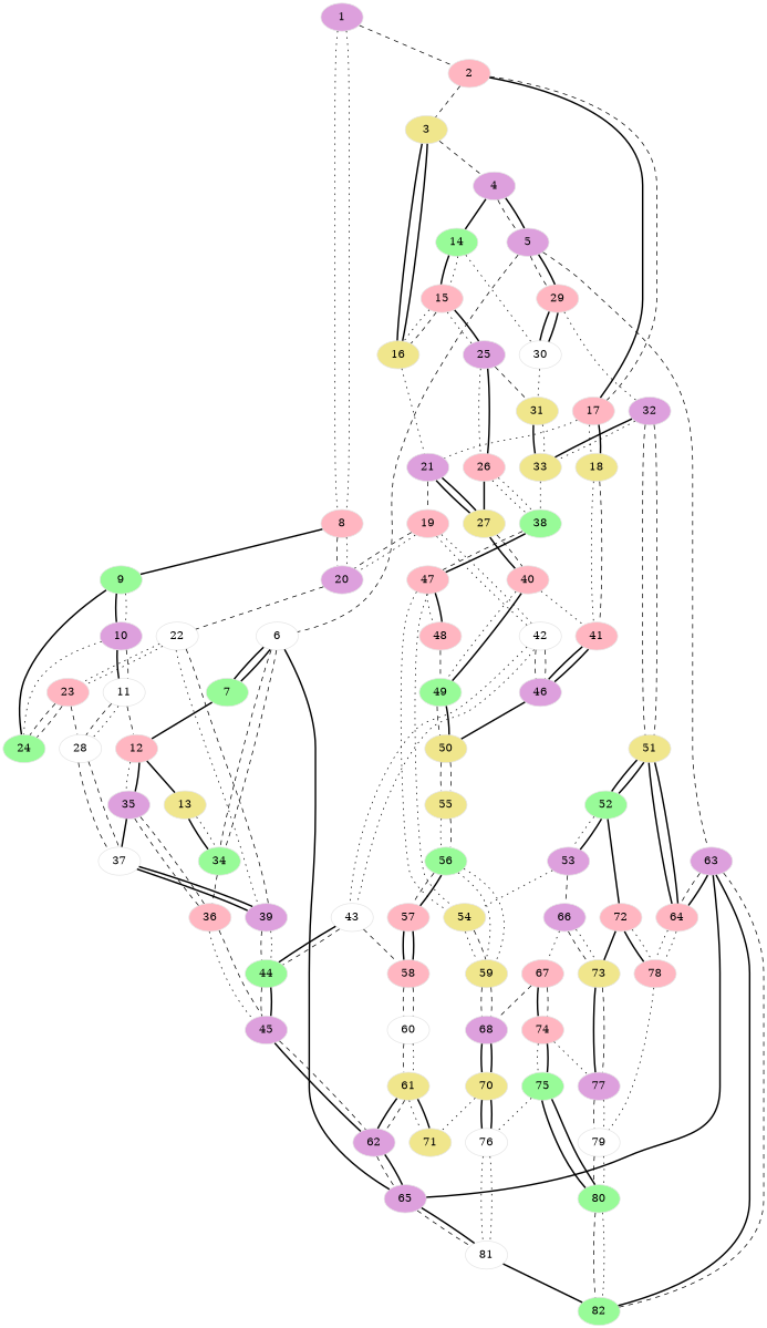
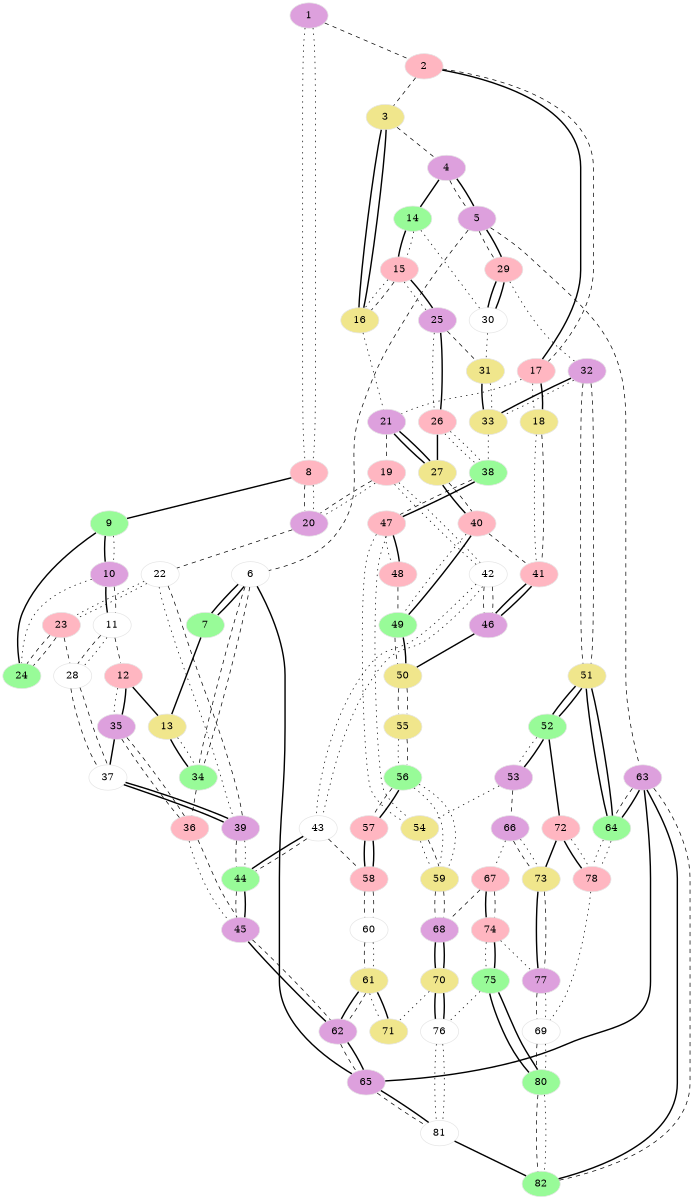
  graph {
    node [color=gray90 fillcolor=lightpink style=filled]
    edge [style=bold]
    1 [fillcolor=plum]
    2
    8
    3 [fillcolor=khaki]
    17
    9 [fillcolor=palegreen]
    20 [fillcolor=plum]
    4 [fillcolor=plum]
    16 [fillcolor=khaki]
    21 [fillcolor=plum]
    18 [fillcolor=khaki]
    5 [fillcolor=plum]
    14 [fillcolor=palegreen]
    6 [fillcolor=white]
    29
    63 [fillcolor=plum]
    15
    30 [fillcolor=white]
    7 [fillcolor=palegreen]
    34 [fillcolor=palegreen]
    65 [fillcolor=plum]
    32 [fillcolor=plum]
-   64
+   64 [fillcolor=palegreen]
    82 [fillcolor=palegreen]
    13 [fillcolor=khaki]
    36
    81 [fillcolor=white]
    10 [fillcolor=plum]
    24 [fillcolor=palegreen]
    22 [fillcolor=white]
    11 [fillcolor=white]
    12
    28 [fillcolor=white]
    35 [fillcolor=plum]
    37 [fillcolor=white]
    25 [fillcolor=plum]
    31 [fillcolor=khaki]
    26
    19
    27 [fillcolor=khaki]
    41
    42 [fillcolor=white]
    46 [fillcolor=plum]
    43 [fillcolor=white]
    23
    39 [fillcolor=plum]
    40
    44 [fillcolor=palegreen]
    38 [fillcolor=palegreen]
    33 [fillcolor=khaki]
    47
    49 [fillcolor=palegreen]
    51 [fillcolor=khaki]
    52 [fillcolor=palegreen]
    45 [fillcolor=plum]
    62 [fillcolor=plum]
    48
    54 [fillcolor=khaki]
    50 [fillcolor=khaki]
    58
    60 [fillcolor=white]
    55 [fillcolor=khaki]
    59 [fillcolor=khaki]
    56 [fillcolor=palegreen]
    53 [fillcolor=plum]
    72
    78
    66 [fillcolor=plum]
    73 [fillcolor=khaki]
    67
    68 [fillcolor=plum]
    57
    61 [fillcolor=khaki]
    70 [fillcolor=khaki]
    71 [fillcolor=khaki]
-   79 [fillcolor=white]
+   79 [fillcolor=white label=69]
    74
    77 [fillcolor=plum]
    75 [fillcolor=palegreen]
    76 [fillcolor=white]
    80 [fillcolor=palegreen]
    1 -- 2 [style=dashed]
    1 -- 8 [style=dotted]
    1 -- 8 [style=dotted]
    2 -- 3 [style=dashed]
    2 -- 17
    2 -- 17 [style=dashed]
    8 -- 9
    8 -- 20 [style=dashed]
    8 -- 20 [style=dotted]
    3 -- 4 [style=dashed]
    3 -- 16
    3 -- 16
    17 -- 21 [style=dotted]
    17 -- 18 [style=dotted]
    17 -- 18
    9 -- 10
    9 -- 10 [style=dotted]
    9 -- 24
    20 -- 22 [style=dashed]
    4 -- 5 [style=dashed]
    4 -- 5
    4 -- 14
    16 -- 21 [style=dotted]
    21 -- 19 [style=dashed]
    21 -- 27
    21 -- 27
    18 -- 41 [style=dotted]
    18 -- 41 [style=dashed]
    5 -- 6 [style=dashed]
    5 -- 29 [style=dashed]
    5 -- 29
    5 -- 63 [style=dashed]
    14 -- 15
    14 -- 15 [style=dotted]
    14 -- 30 [style=dotted]
    6 -- 7
    6 -- 7
    6 -- 34 [style=dashed]
    6 -- 34 [style=dashed]
    6 -- 65
    29 -- 30
    29 -- 30
    29 -- 32 [style=dotted]
    63 -- 65
    63 -- 64 [style=dashed]
    63 -- 64
    63 -- 82
    63 -- 82 [style=dashed]
    15 -- 16 [style=dotted]
    15 -- 16 [style=dashed]
    15 -- 25 [style=dotted]
    15 -- 25
    30 -- 31 [style=dotted]
-   7 -- 12
+   7 -- 13
    34 -- 36 [style=dashed]
    65 -- 81 [style=dashed]
    65 -- 81
    32 -- 33
    32 -- 33 [style=dotted]
    32 -- 51 [style=dashed]
    32 -- 51 [style=dashed]
    64 -- 78 [style=dotted]
    64 -- 78 [style=dotted]
    13 -- 34
    13 -- 34 [style=dotted]
    36 -- 45 [style=dotted]
    36 -- 45 [style=dashed]
    81 -- 82
    10 -- 24 [style=dotted]
    10 -- 11
    10 -- 11 [style=dashed]
    22 -- 23 [style=dotted]
    22 -- 23 [style=dotted]
    22 -- 39 [style=dotted]
    22 -- 39 [style=dashed]
    11 -- 12 [style=dashed]
    11 -- 28 [style=dashed]
    11 -- 28 [style=dotted]
    12 -- 13
    12 -- 35 [style=dotted]
    12 -- 35
    28 -- 37 [style=dashed]
    28 -- 37 [style=dashed]
    35 -- 36 [style=dashed]
    35 -- 36 [style=dashed]
    35 -- 37
    37 -- 39
    37 -- 39
    25 -- 31 [style=dashed]
    25 -- 26 [style=dotted]
    25 -- 26
    31 -- 33
    31 -- 33 [style=dotted]
    26 -- 27
    26 -- 38 [style=dotted]
    26 -- 38 [style=dotted]
    19 -- 20 [style=dashed]
    19 -- 20 [style=dotted]
    19 -- 42 [style=dotted]
    19 -- 42 [style=dotted]
    27 -- 40
    27 -- 40 [style=dashed]
    41 -- 46
    41 -- 46
    42 -- 46 [style=dashed]
    42 -- 46 [style=dashed]
    42 -- 43 [style=dotted]
    42 -- 43 [style=dotted]
    46 -- 50
    43 -- 44
    43 -- 44 [style=dashed]
    43 -- 58 [style=dashed]
    23 -- 24 [style=dashed]
    23 -- 24 [style=dashed]
    23 -- 28 [style=dashed]
    39 -- 44 [style=dashed]
    39 -- 44 [style=dotted]
-   40 -- 41 [style=dotted]
+   40 -- 41 [style=dashed]
    40 -- 49 [style=dotted]
    40 -- 49
    44 -- 45 [style=dashed]
    44 -- 45
    38 -- 47 [style=dashed]
    38 -- 47
    33 -- 38 [style=dotted]
    47 -- 48 [style=dotted]
    47 -- 48
    47 -- 54 [style=dotted]
    47 -- 54 [style=dotted]
    49 -- 50 [style=dashed]
    49 -- 50
    51 -- 64
    51 -- 64
    51 -- 52
    51 -- 52
    52 -- 53 [style=dotted]
    52 -- 53
    52 -- 72
    45 -- 62
    45 -- 62 [style=dashed]
    62 -- 65 [style=dashed]
    62 -- 65
    48 -- 49 [style=dashed]
    54 -- 59 [style=dotted]
    54 -- 59 [style=dashed]
    50 -- 55 [style=dashed]
    50 -- 55 [style=dashed]
    58 -- 60 [style=dashed]
    58 -- 60 [style=dashed]
    60 -- 61 [style=dashed]
    60 -- 61 [style=dotted]
    55 -- 56 [style=dotted]
    55 -- 56 [style=dashed]
    59 -- 68 [style=dashed]
    59 -- 68 [style=dashed]
    56 -- 59 [style=dotted]
    56 -- 59 [style=dotted]
    56 -- 57 [style=dashed]
    56 -- 57
    53 -- 54 [style=dotted]
    53 -- 66 [style=dashed]
    72 -- 78
    72 -- 78 [style=dotted]
    72 -- 73
    78 -- 79 [style=dotted]
    66 -- 73 [style=dashed]
    66 -- 73 [style=dotted]
    66 -- 67 [style=dotted]
    73 -- 77
    73 -- 77 [style=dashed]
    67 -- 68 [style=dashed]
    67 -- 74
    67 -- 74 [style=dashed]
    68 -- 70
    68 -- 70
    57 -- 58
    57 -- 58
    61 -- 62
    61 -- 62 [style=dashed]
    61 -- 71 [style=dotted]
    61 -- 71
    70 -- 71 [style=dotted]
    70 -- 76
    70 -- 76
    79 -- 80 [style=dashed]
    79 -- 80 [style=dotted]
    74 -- 77 [style=dotted]
    74 -- 75 [style=dotted]
    74 -- 75
    77 -- 79 [style=dashed]
    77 -- 79 [style=dotted]
    75 -- 76 [style=dotted]
    75 -- 80
    75 -- 80
    76 -- 81 [style=dotted]
    76 -- 81 [style=dotted]
    80 -- 82 [style=dashed]
    80 -- 82 [style=dotted]
  }
